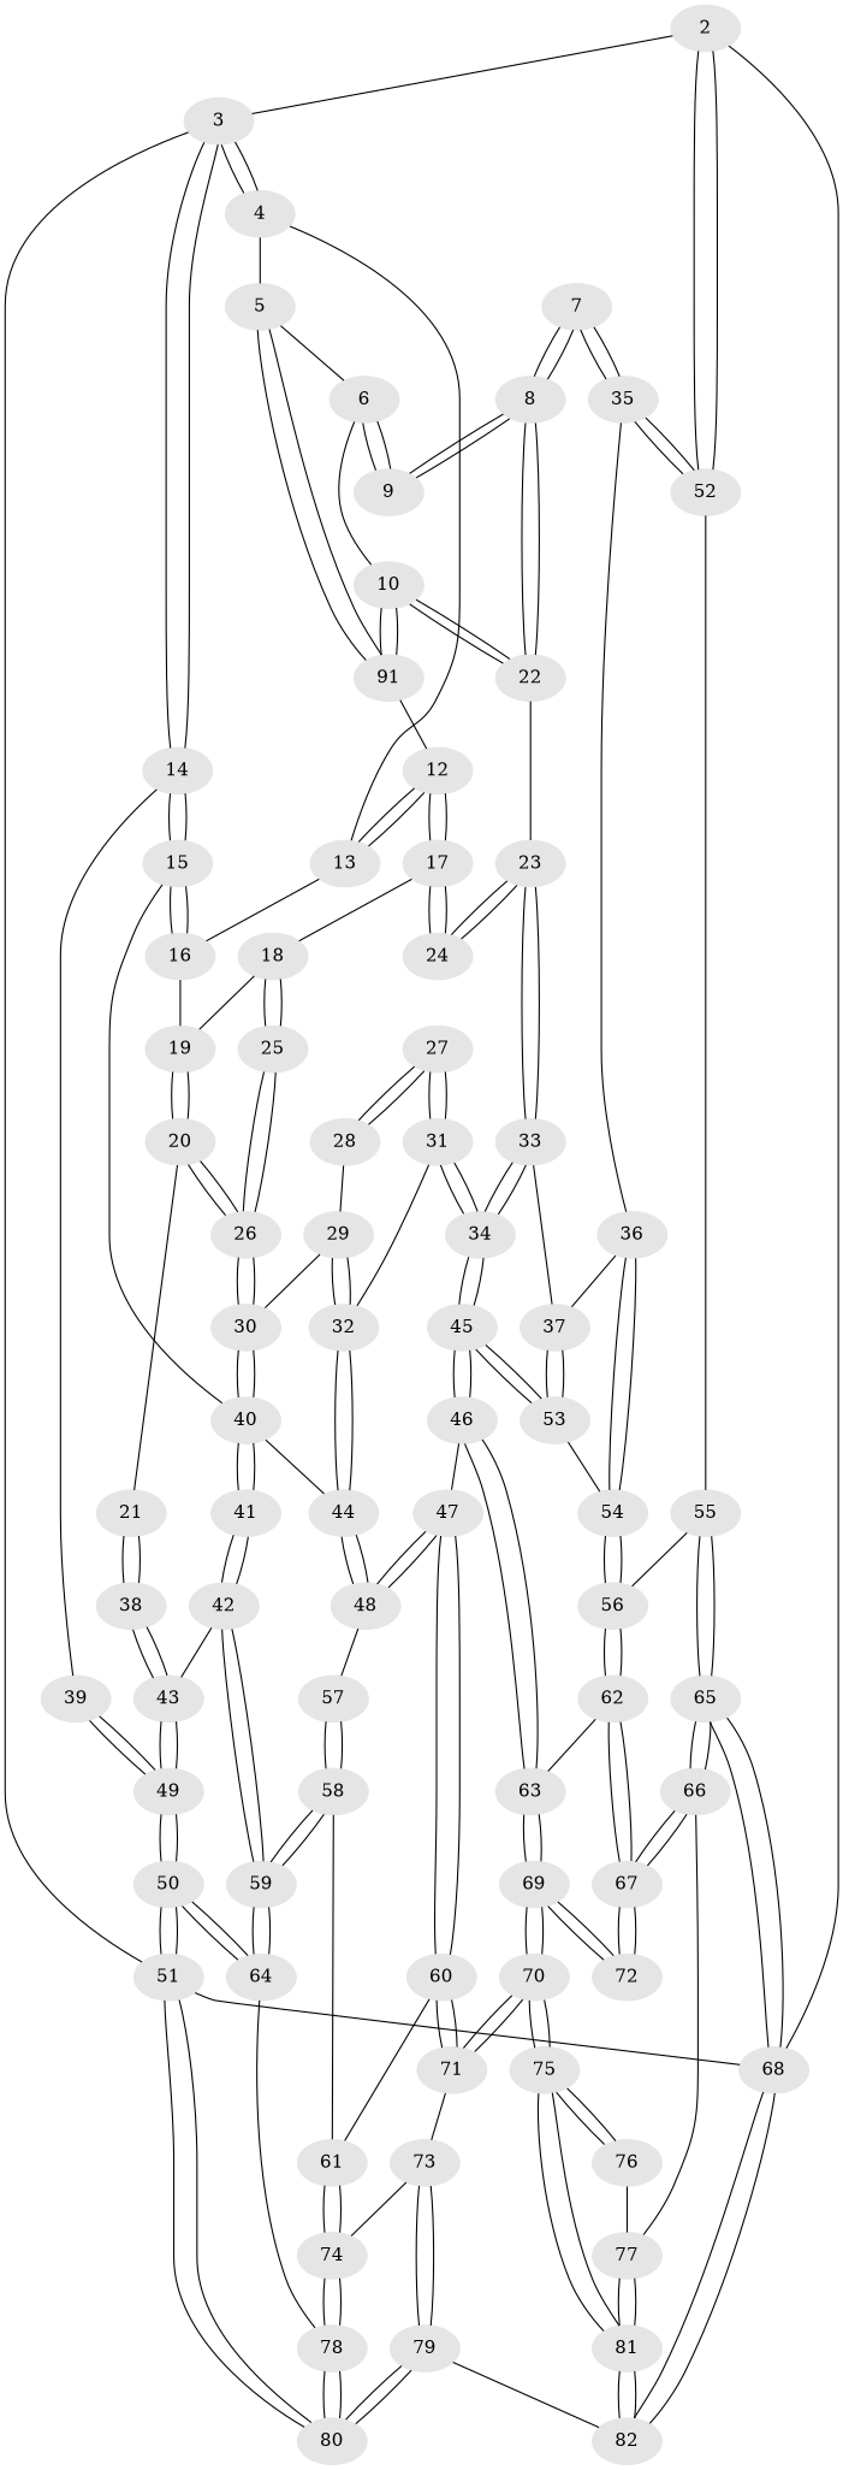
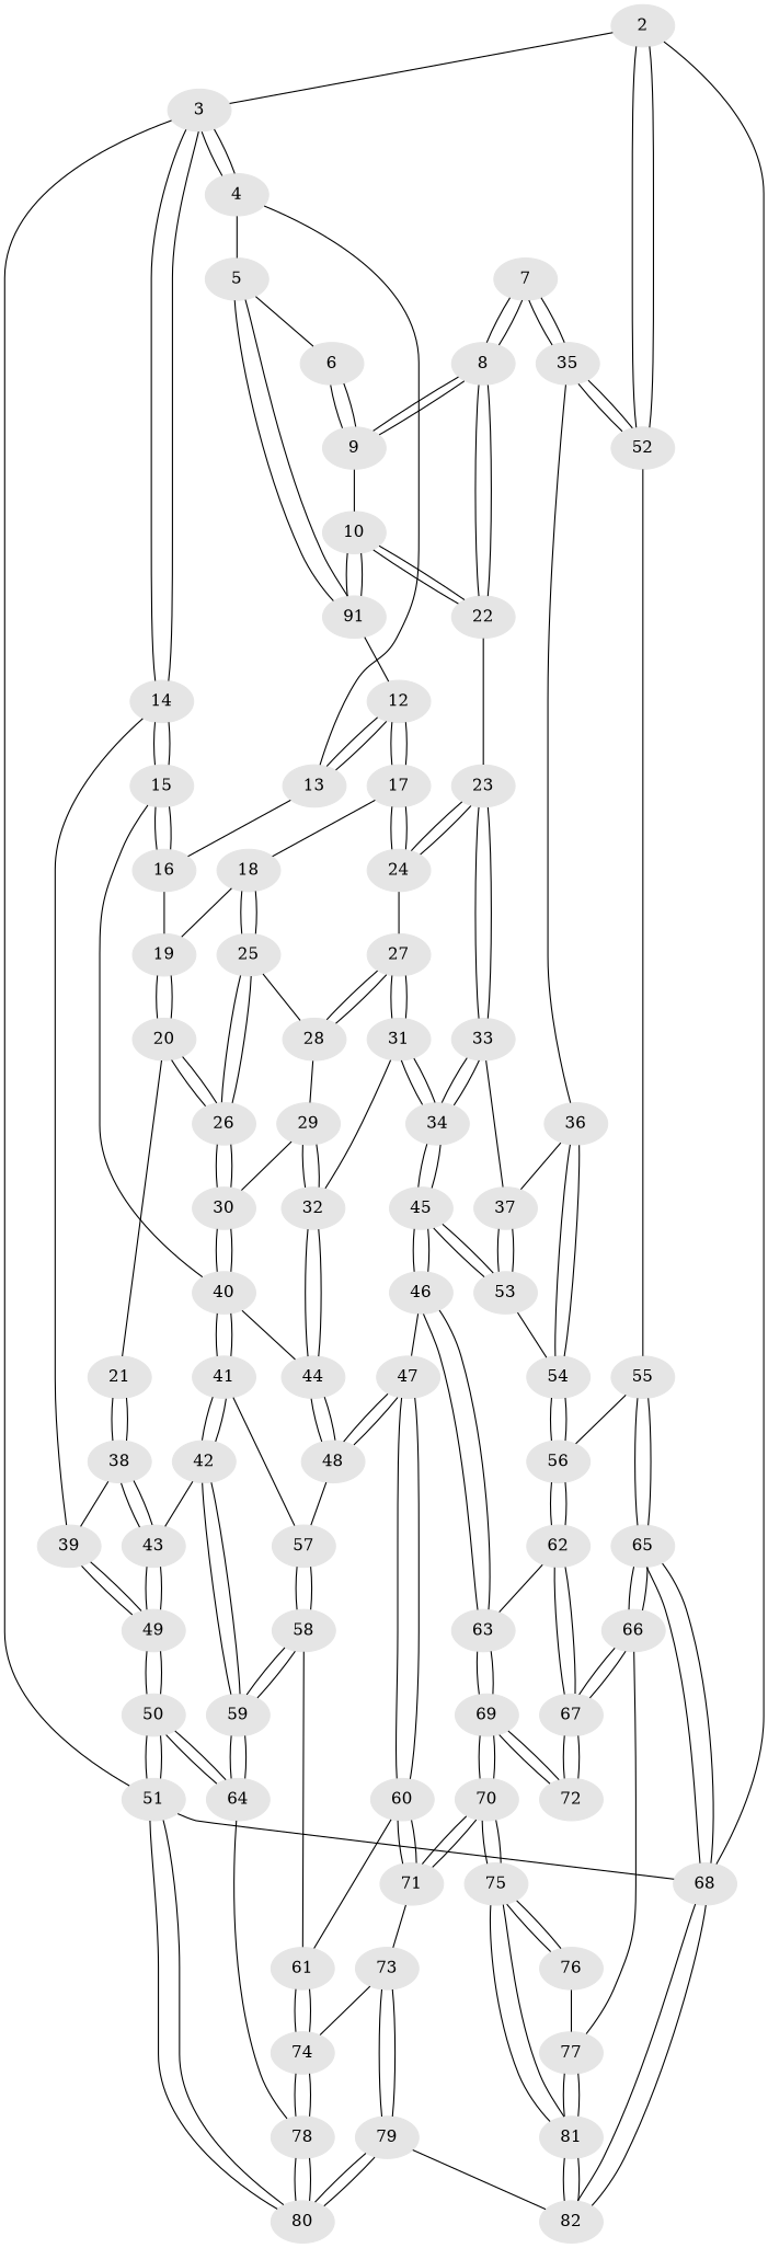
  graph {
    node [color=gray90 style=filled]
    2
    3
    52
    68
    7
    8
    35
    4
    14
    51
    55
    82
    5
    13
    15
    39
    80
    6
    n19 [label=91]
    16
    9
    12
    10
    22
    36
    23
    17
    18
    24
    19
    40
    49
    21
    38
    20
    25
    27
    26
    28
    30
    43
    33
    34
    37
    31
    29
    32
    44
    41
    45
    48
    53
    46
    54
    56
    50
    42
    57
    59
    58
    64
    47
    63
    60
    69
    61
    71
    78
    65
    62
    66
    67
    74
    73
    72
    70
    77
    81
    75
    76
    79
    2 -- 3
    2 -- 52
    2 -- 52
    2 -- 68
    3 -- 4
    3 -- 4
    3 -- 14
    3 -- 14
    3 -- 51
    52 -- 55
    68 -- 82
    68 -- 82
    7 -- 8
    7 -- 8
    7 -- 35
    7 -- 35
    8 -- 9
    8 -- 9
    8 -- 22
    8 -- 22
    35 -- 52
    35 -- 52
    35 -- 36
    4 -- 5
    4 -- 13
    14 -- 15
    14 -- 15
    14 -- 39
    51 -- 68
    51 -- 80
    51 -- 80
    55 -- 56
    55 -- 65
    55 -- 65
    5 -- 6
    5 -- n19
    5 -- n19
    13 -- 16
    15 -- 16
    15 -- 16
    15 -- 40
    39 -- 49
    39 -- 49
    6 -- 9
    6 -- 9
    n19 -- 12
    16 -- 19
-   6 -- 10
+   9 -- 10
    12 -- 13
    12 -- 13
    12 -- 17
    12 -- 17
    10 -- n19
    10 -- n19
    10 -- 22
    10 -- 22
    22 -- 23
    36 -- 37
    36 -- 54
    36 -- 54
    23 -- 24
    23 -- 24
    23 -- 33
    23 -- 33
    17 -- 18
    17 -- 24
    17 -- 24
    18 -- 19
    18 -- 25
    18 -- 25
+   24 -- 27
    19 -- 20
    19 -- 20
    40 -- 44
    40 -- 41
    40 -- 41
    49 -- 50
    49 -- 50
    21 -- 38
    21 -- 38
+   38 -- 39
    38 -- 43
    38 -- 43
    20 -- 21
    20 -- 26
    20 -- 26
    25 -- 26
    25 -- 26
+   25 -- 28
    27 -- 28
    27 -- 28
    27 -- 31
    27 -- 31
    26 -- 30
    26 -- 30
    28 -- 29
    30 -- 40
    30 -- 40
    43 -- 49
    43 -- 49
    33 -- 34
    33 -- 34
    33 -- 37
    34 -- 45
    34 -- 45
    37 -- 53
    37 -- 53
    31 -- 34
    31 -- 34
    31 -- 32
    29 -- 30
    29 -- 32
    29 -- 32
    32 -- 44
    32 -- 44
    44 -- 48
    44 -- 48
    41 -- 42
    41 -- 42
+   41 -- 57
    45 -- 53
    45 -- 53
    45 -- 46
    45 -- 46
    48 -- 57
    53 -- 54
    46 -- 47
    46 -- 63
    46 -- 63
    54 -- 56
    54 -- 56
    56 -- 62
    56 -- 62
    50 -- 51
    50 -- 51
    50 -- 64
    50 -- 64
    42 -- 43
    42 -- 59
    42 -- 59
    57 -- 58
    57 -- 58
    59 -- 64
    59 -- 64
    58 -- 59
    58 -- 59
    58 -- 61
    64 -- 78
    47 -- 48
    47 -- 48
    47 -- 60
    47 -- 60
    63 -- 69
    63 -- 69
    60 -- 61
    60 -- 71
    60 -- 71
    69 -- 72
    69 -- 72
    69 -- 70
    69 -- 70
    61 -- 74
    61 -- 74
    71 -- 73
    78 -- 80
    78 -- 80
    65 -- 68
    65 -- 68
    65 -- 66
    65 -- 66
    62 -- 63
    62 -- 67
    62 -- 67
    66 -- 67
    66 -- 67
    66 -- 77
    67 -- 72
    67 -- 72
    74 -- 78
    74 -- 78
    73 -- 74
    73 -- 79
    73 -- 79
    70 -- 71
    70 -- 71
    70 -- 75
    70 -- 75
    77 -- 81
    77 -- 81
    81 -- 82
    81 -- 82
    75 -- 81
    75 -- 81
    75 -- 76
    75 -- 76
    76 -- 77
    79 -- 82
    79 -- 80
    79 -- 80
  }
